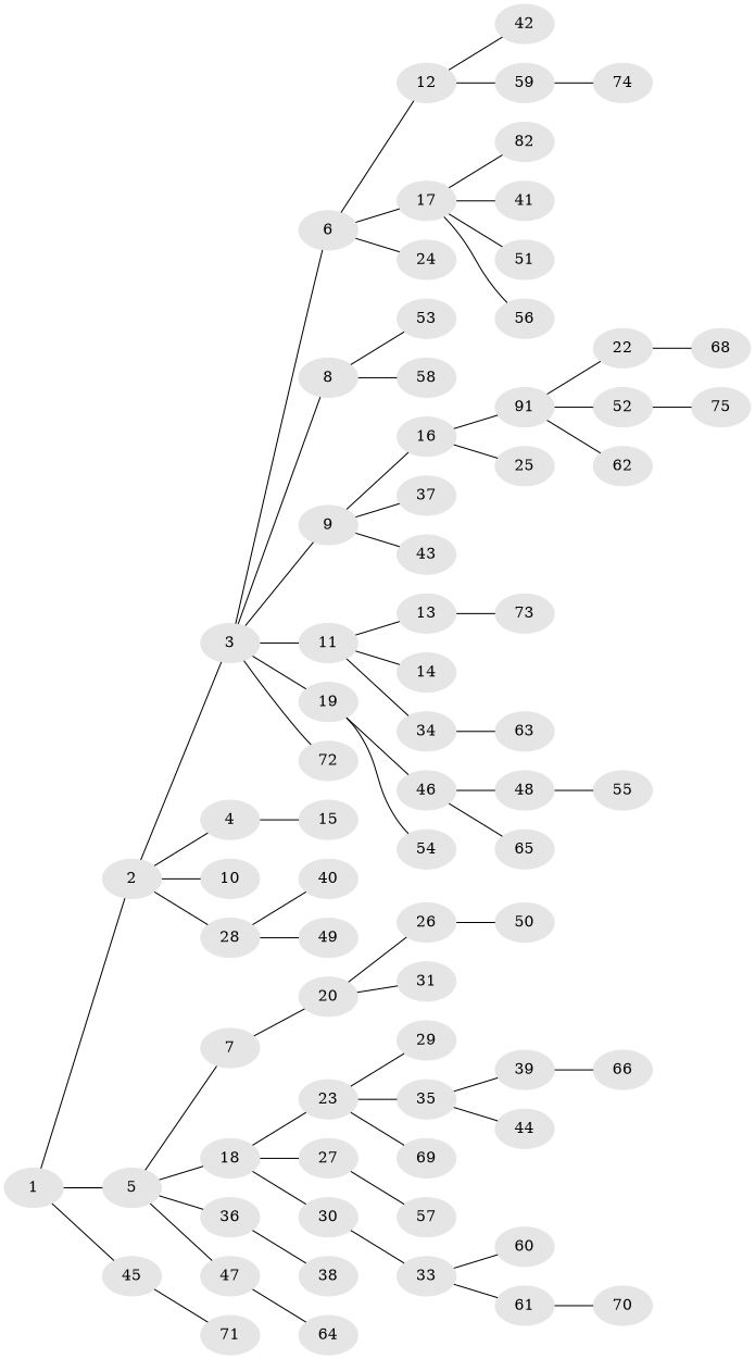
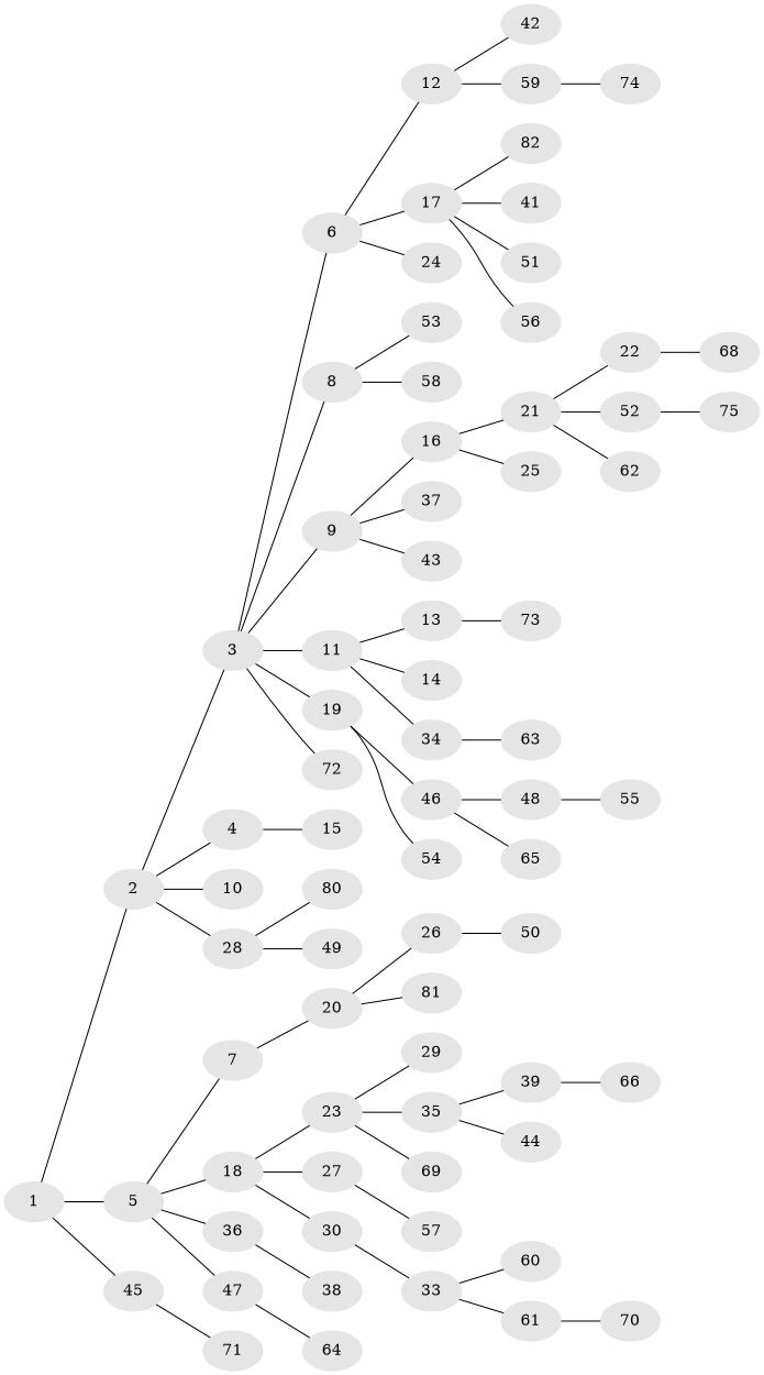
  graph {
    rankdir=LR
    node [color=gray90 style=filled]
    1
    2
    5
    45
    3
    4
    10
    28
    7
    18
    36
    47
    71
    6
    8
    9
    11
    19
    72
    15
-   40
+   40 [label=80]
    49
    12
    17
    24
    53
    58
    16
    37
    43
    13
    14
    34
    46
    54
    20
    23
    27
    30
    38
    64
    42
    59
    n44 [label=82]
    41
    51
    56
    26
-   31
-   21 [label=91]
+   31 [label=81]
+   21
    25
    73
    63
    74
    22
    52
    62
    29
    35
    69
    57
    33
    48
    65
    50
    68
    75
    39
    44
    60
    61
    70
    66
    55
    1 -- 2
    1 -- 5
    1 -- 45
    2 -- 3
    2 -- 4
    2 -- 10
    2 -- 28
    5 -- 7
    5 -- 18
    5 -- 36
    5 -- 47
    45 -- 71
    3 -- 6
    3 -- 8
    3 -- 9
    3 -- 11
    3 -- 19
    3 -- 72
    4 -- 15
    28 -- 40
    28 -- 49
    7 -- 20
    18 -- 23
    18 -- 27
    18 -- 30
    36 -- 38
    47 -- 64
    6 -- 12
    6 -- 17
    6 -- 24
    8 -- 53
    8 -- 58
    9 -- 16
    9 -- 37
    9 -- 43
    11 -- 13
    11 -- 14
    11 -- 34
    19 -- 46
    19 -- 54
    12 -- 42
    12 -- 59
    17 -- n44
    17 -- 41
    17 -- 51
    17 -- 56
    16 -- 21
    16 -- 25
    13 -- 73
    34 -- 63
    46 -- 48
    46 -- 65
    20 -- 26
    20 -- 31
    23 -- 29
    23 -- 35
    23 -- 69
    27 -- 57
    30 -- 33
    59 -- 74
    26 -- 50
    21 -- 22
    21 -- 52
    21 -- 62
    22 -- 68
    52 -- 75
    35 -- 39
    35 -- 44
    33 -- 60
    33 -- 61
    48 -- 55
    39 -- 66
    61 -- 70
  }
